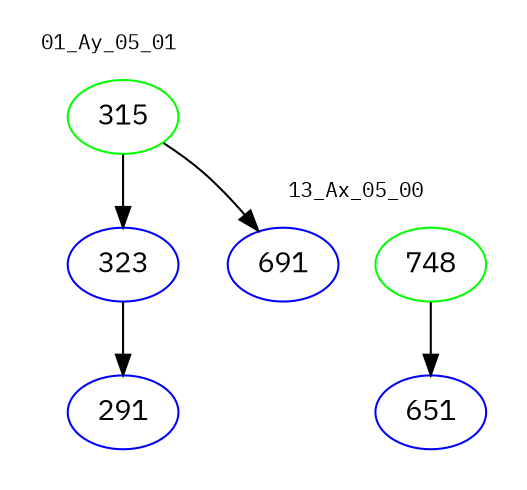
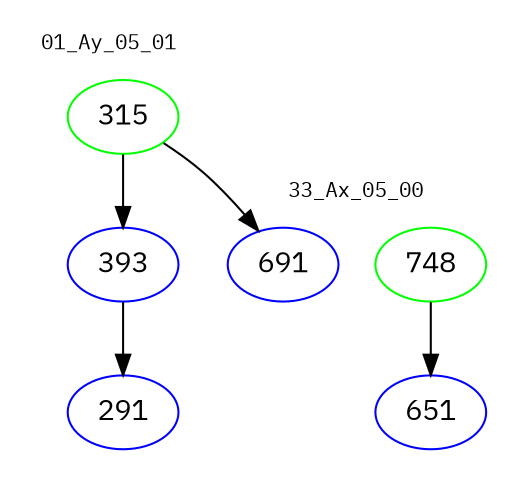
  digraph {
    fontname="IBM Plex Mono"
    node [color=blue fontname="IBM Plex Mono"]
    edge [color=black fontname="IBM Plex Mono"]
    n1 [color=green label=748]
    n2 [label=651]
    n3 [label=691]
    n4 [color=green label=315]
-   n5 [label=323]
+   n5 [label=393]
    n6 [label=291]
    subgraph cluster_1 {
      color=white
      fontsize=10
-     label="13_Ax_05_00"
+     label="33_Ax_05_00"
      n1
      n2
      n3
    }
    subgraph cluster_2 {
      color=white
      fontsize=10
      label="01_Ay_05_01"
      n4
      n5
      n6
    }
    n1 -> n2
    n4 -> n3
    n4 -> n5
    n5 -> n6
  }
